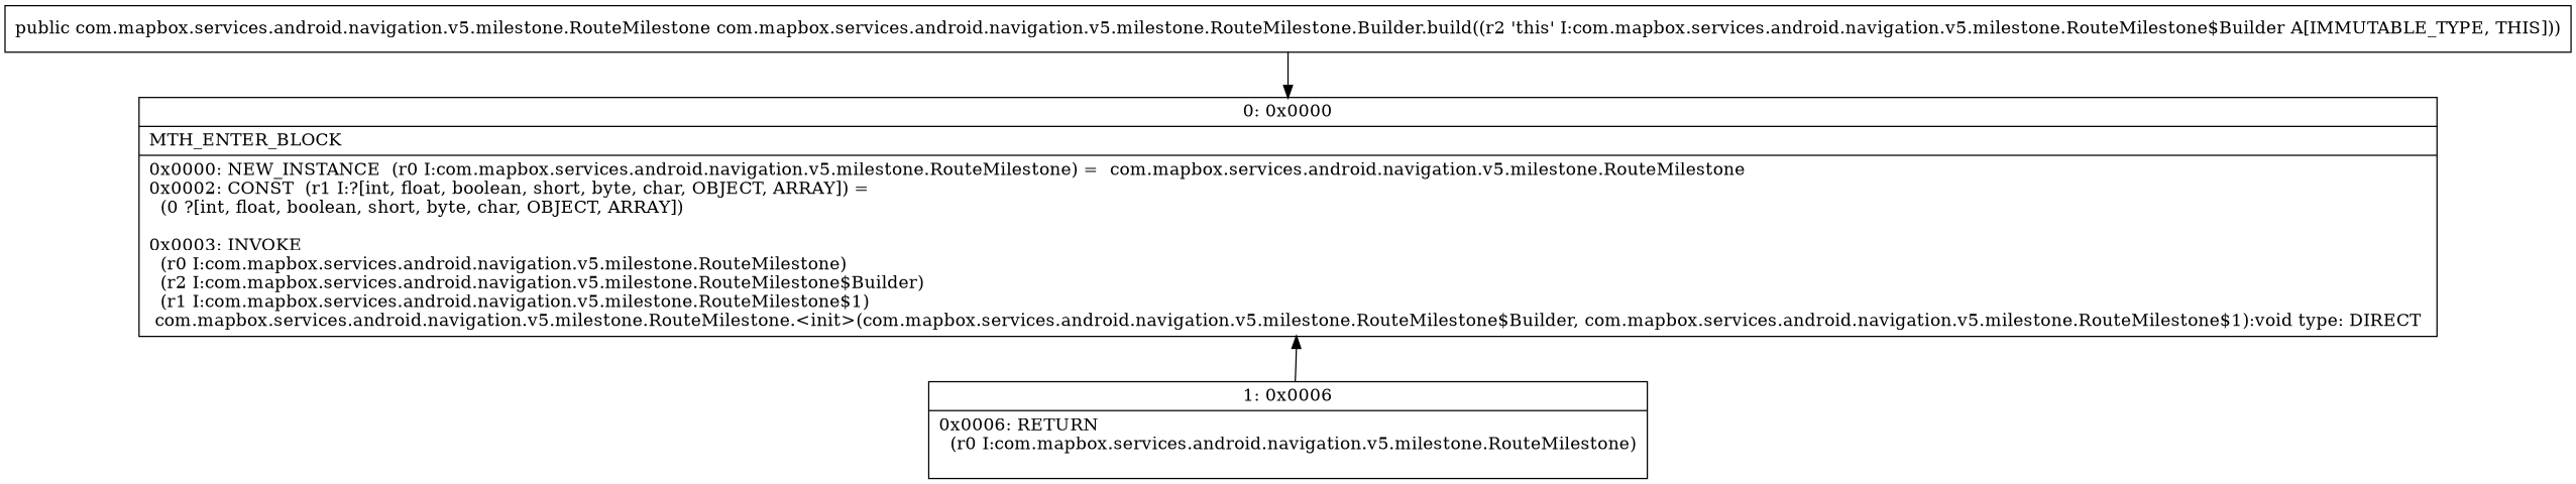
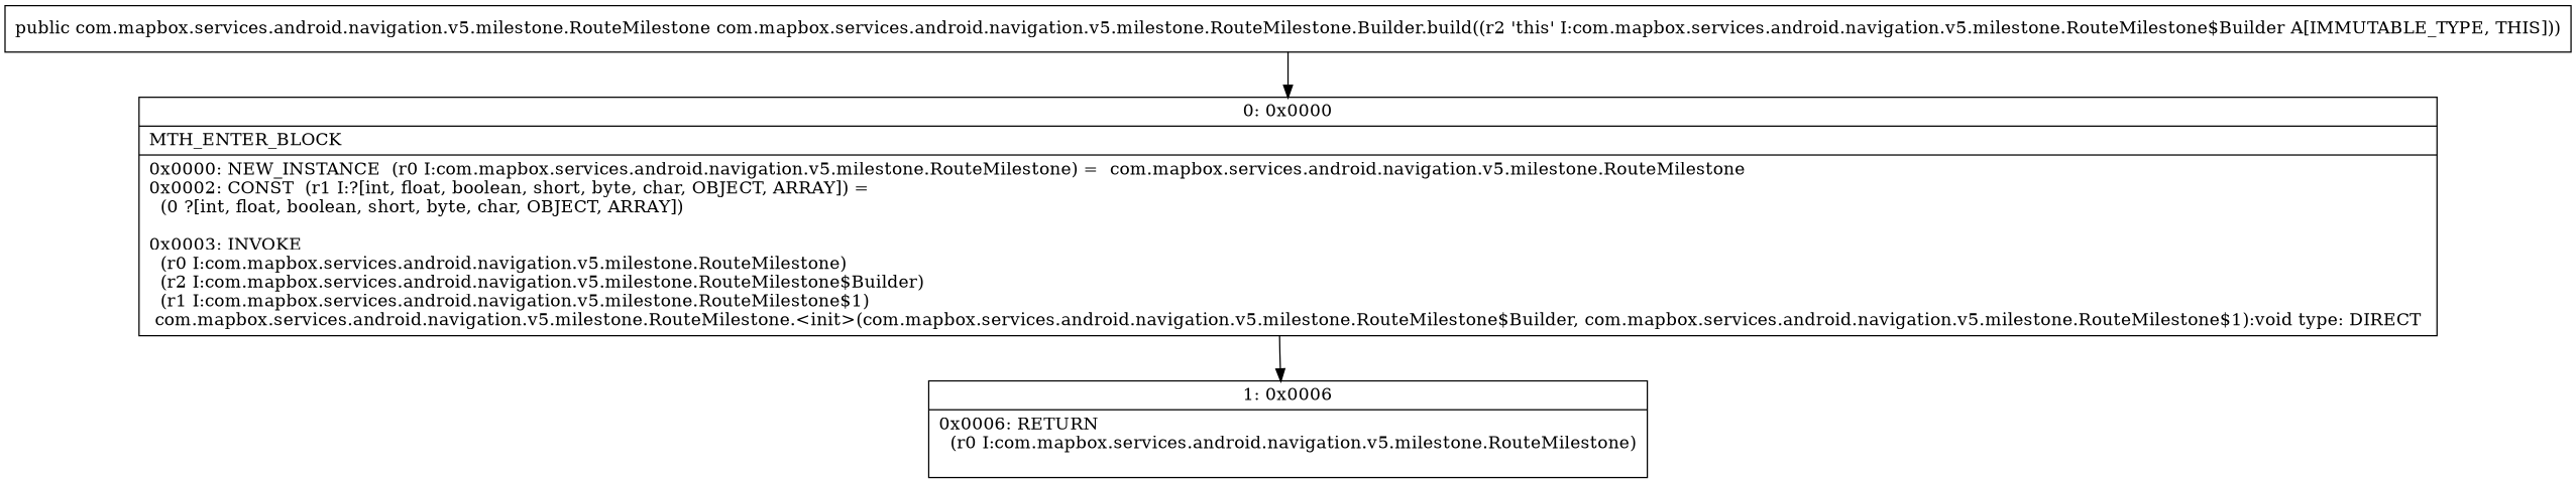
  digraph {
    node [shape=record]
    n1 [label="{0\:\ 0x0000|MTH_ENTER_BLOCK\l|0x0000: NEW_INSTANCE  (r0 I:com.mapbox.services.android.navigation.v5.milestone.RouteMilestone) =  com.mapbox.services.android.navigation.v5.milestone.RouteMilestone \l0x0002: CONST  (r1 I:?[int, float, boolean, short, byte, char, OBJECT, ARRAY]) = \l  (0 ?[int, float, boolean, short, byte, char, OBJECT, ARRAY])\l \l0x0003: INVOKE  \l  (r0 I:com.mapbox.services.android.navigation.v5.milestone.RouteMilestone)\l  (r2 I:com.mapbox.services.android.navigation.v5.milestone.RouteMilestone$Builder)\l  (r1 I:com.mapbox.services.android.navigation.v5.milestone.RouteMilestone$1)\l com.mapbox.services.android.navigation.v5.milestone.RouteMilestone.\<init\>(com.mapbox.services.android.navigation.v5.milestone.RouteMilestone$Builder, com.mapbox.services.android.navigation.v5.milestone.RouteMilestone$1):void type: DIRECT \l}"]
    n2 [label="{1\:\ 0x0006|0x0006: RETURN  \l  (r0 I:com.mapbox.services.android.navigation.v5.milestone.RouteMilestone)\l \l}"]
    n3 [label="{public com.mapbox.services.android.navigation.v5.milestone.RouteMilestone com.mapbox.services.android.navigation.v5.milestone.RouteMilestone.Builder.build((r2 'this' I:com.mapbox.services.android.navigation.v5.milestone.RouteMilestone$Builder A[IMMUTABLE_TYPE, THIS])) }"]
-   n2 -> n1
+   n1 -> n2
    n3 -> n1
  }
